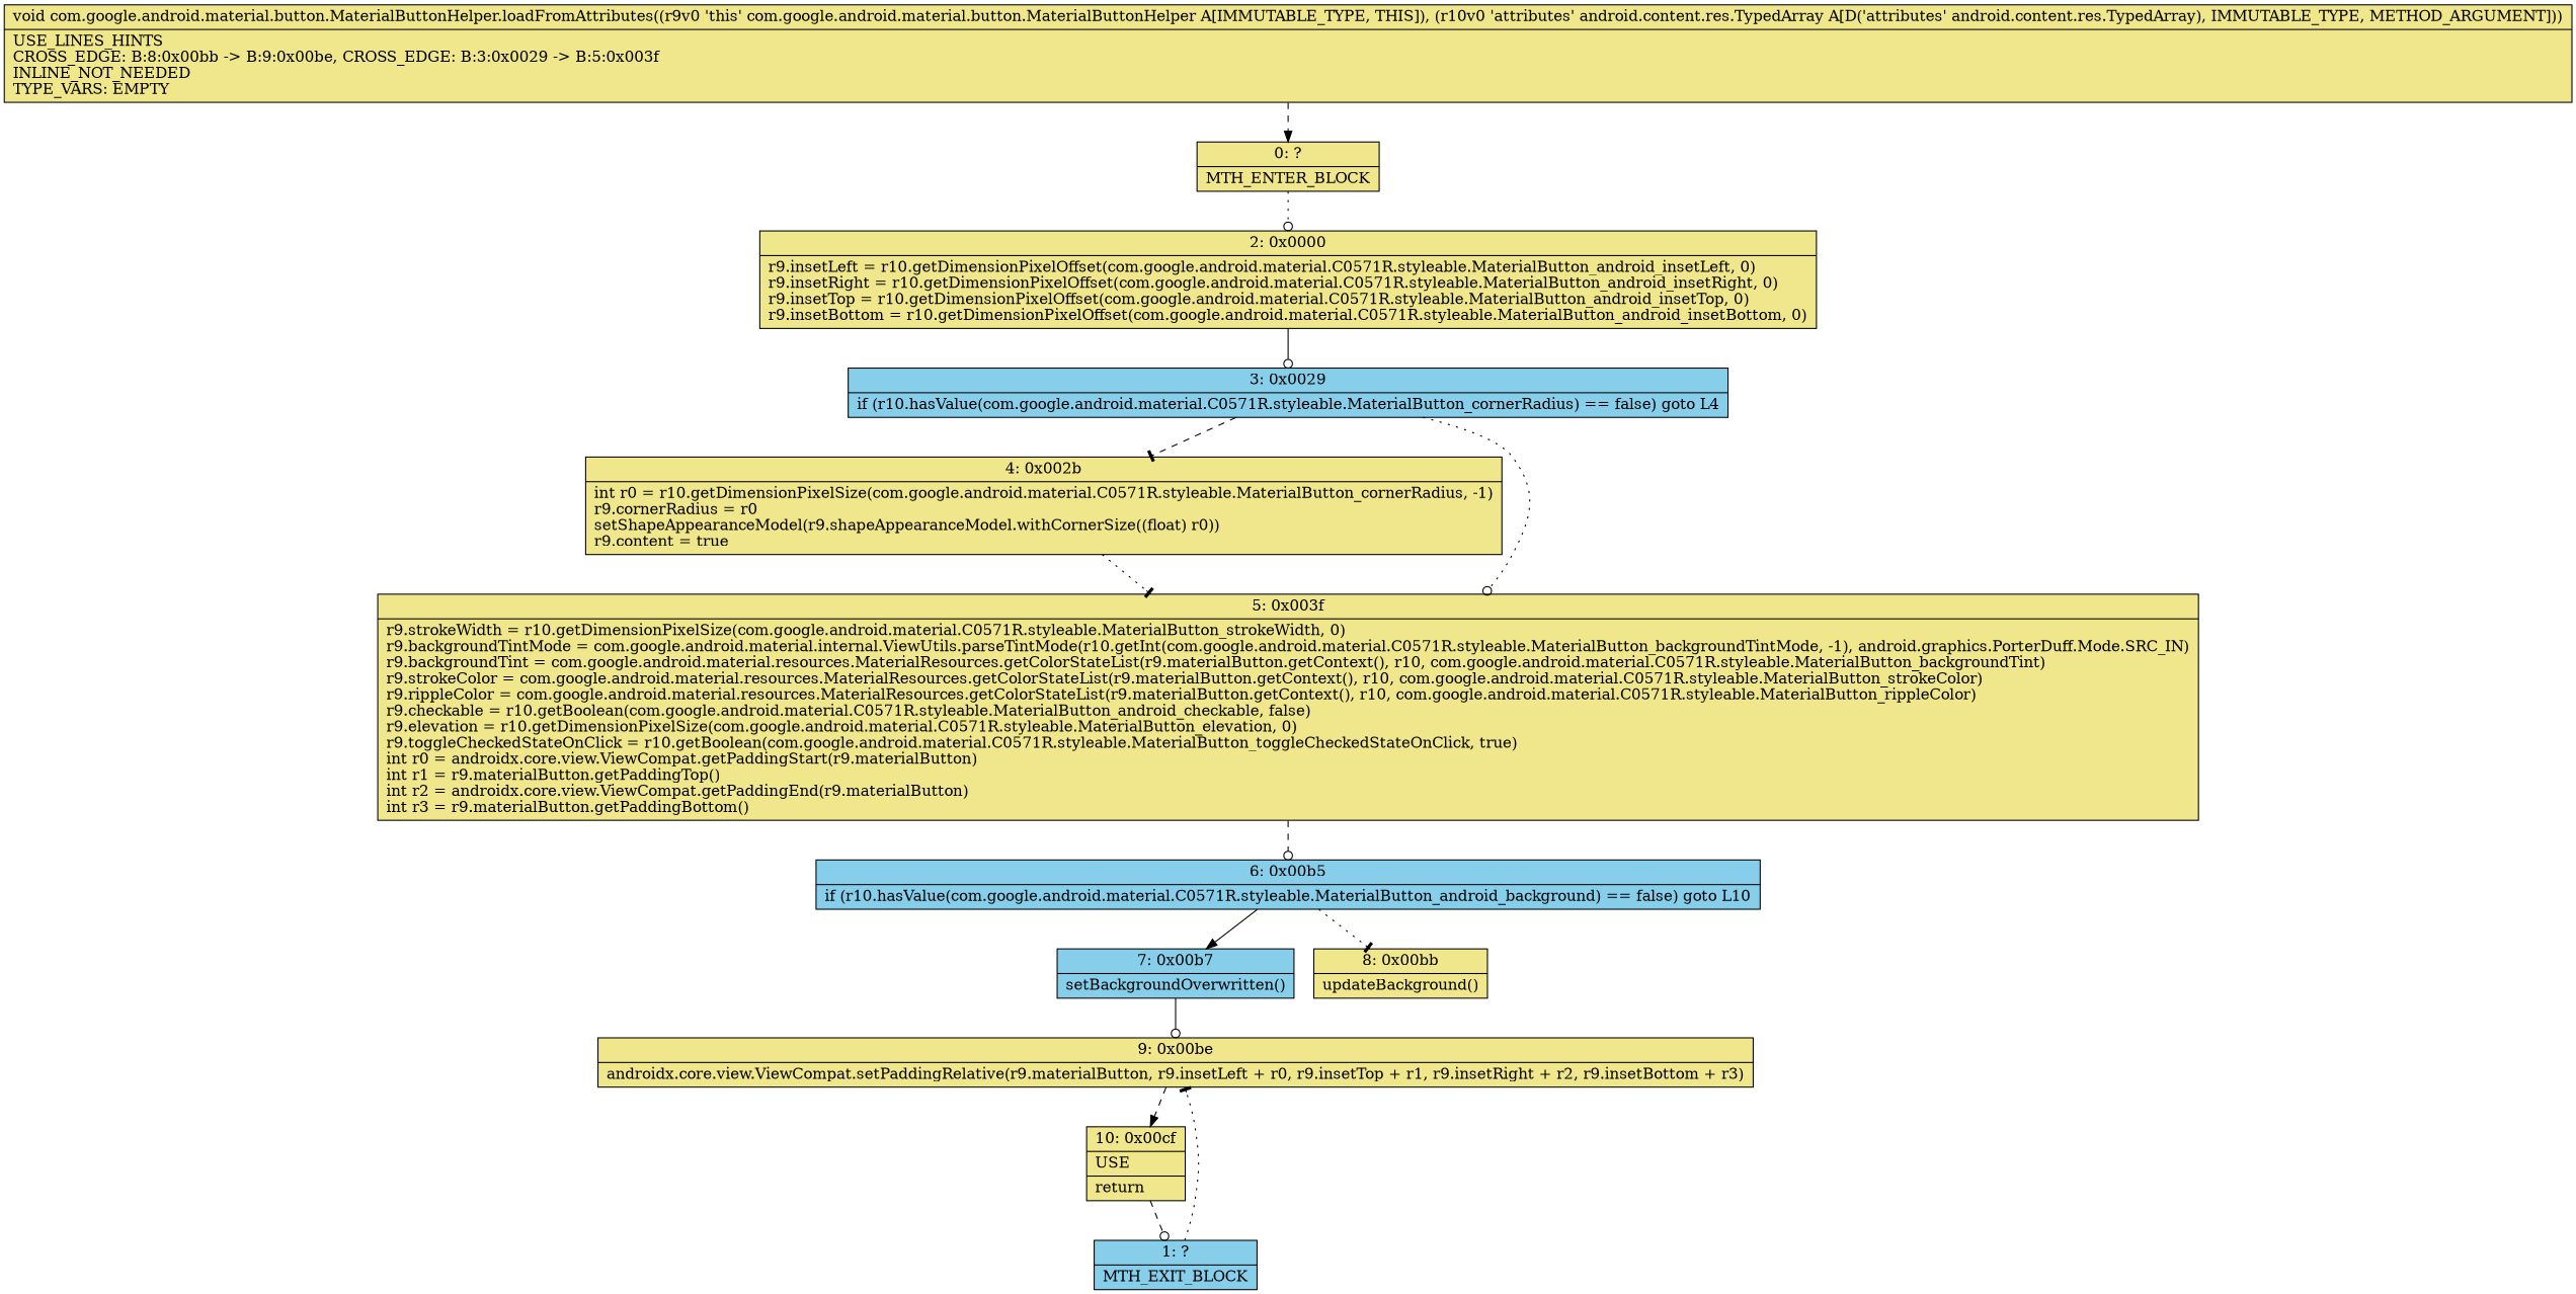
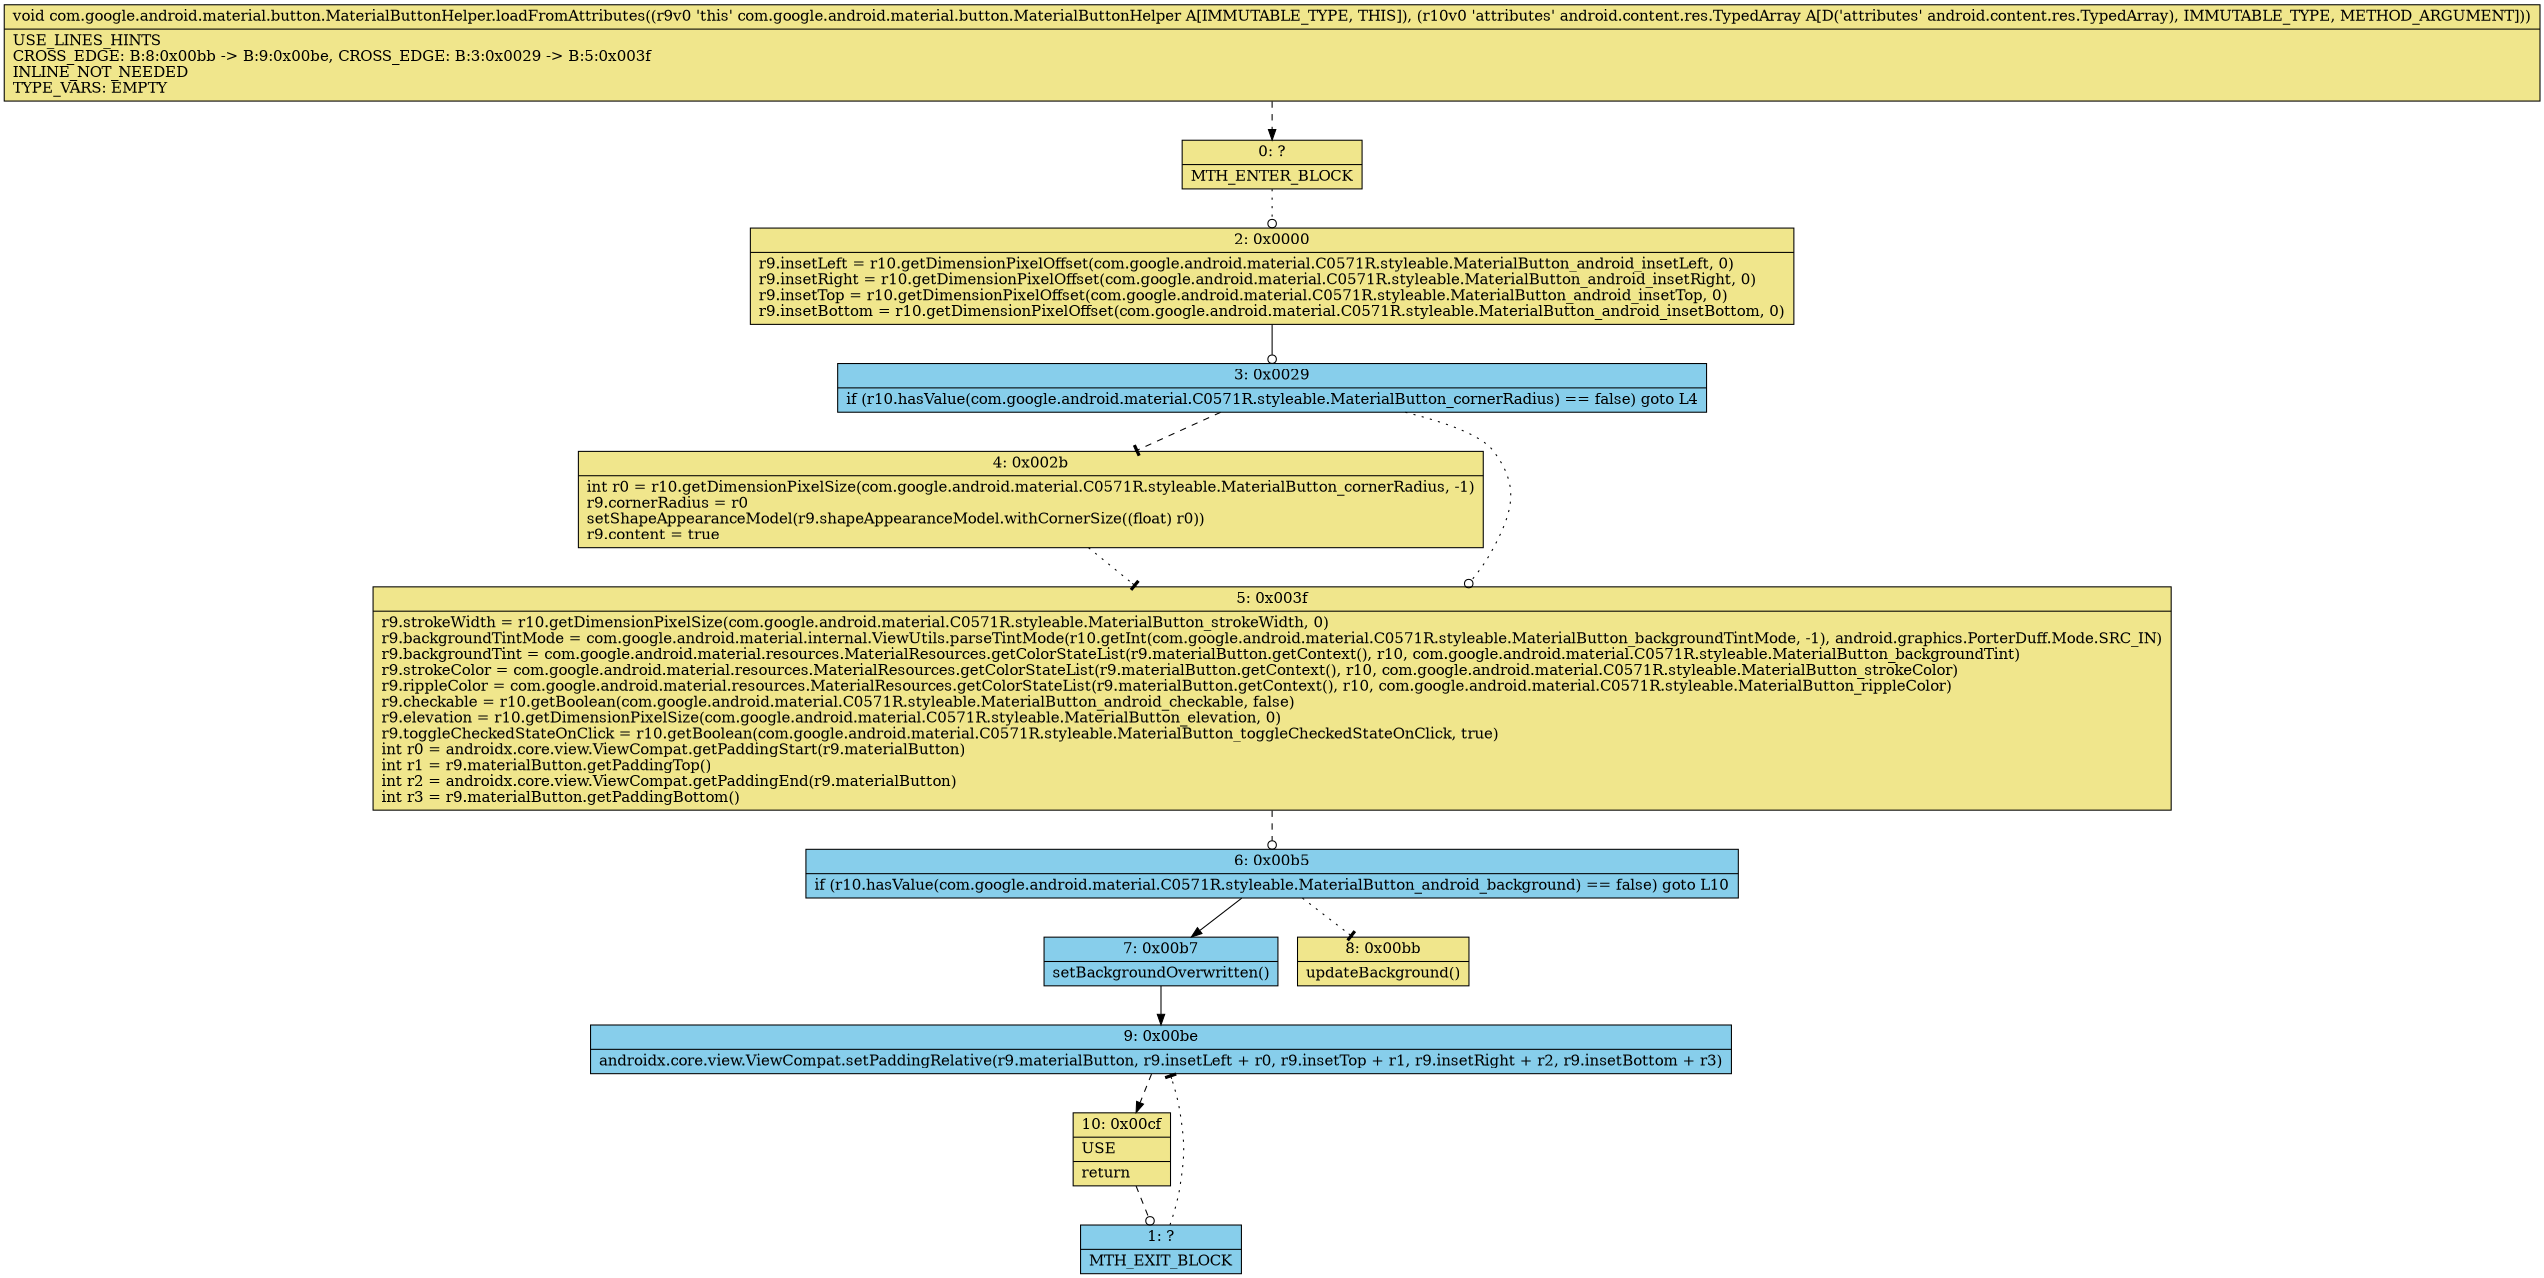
  digraph {
    node [fillcolor=khaki shape=record style=filled]
    edge [arrowhead=odot style=dotted]
    n1 [label="{0\:\ ?|MTH_ENTER_BLOCK\l}"]
    n2 [label="{2\:\ 0x0000|r9.insetLeft = r10.getDimensionPixelOffset(com.google.android.material.C0571R.styleable.MaterialButton_android_insetLeft, 0)\lr9.insetRight = r10.getDimensionPixelOffset(com.google.android.material.C0571R.styleable.MaterialButton_android_insetRight, 0)\lr9.insetTop = r10.getDimensionPixelOffset(com.google.android.material.C0571R.styleable.MaterialButton_android_insetTop, 0)\lr9.insetBottom = r10.getDimensionPixelOffset(com.google.android.material.C0571R.styleable.MaterialButton_android_insetBottom, 0)\l}"]
    n3 [fillcolor=skyblue label="{3\:\ 0x0029|if (r10.hasValue(com.google.android.material.C0571R.styleable.MaterialButton_cornerRadius) == false) goto L4\l}"]
    n4 [label="{4\:\ 0x002b|int r0 = r10.getDimensionPixelSize(com.google.android.material.C0571R.styleable.MaterialButton_cornerRadius, \-1)\lr9.cornerRadius = r0\lsetShapeAppearanceModel(r9.shapeAppearanceModel.withCornerSize((float) r0))\lr9.content = true\l}"]
    n5 [label="{5\:\ 0x003f|r9.strokeWidth = r10.getDimensionPixelSize(com.google.android.material.C0571R.styleable.MaterialButton_strokeWidth, 0)\lr9.backgroundTintMode = com.google.android.material.internal.ViewUtils.parseTintMode(r10.getInt(com.google.android.material.C0571R.styleable.MaterialButton_backgroundTintMode, \-1), android.graphics.PorterDuff.Mode.SRC_IN)\lr9.backgroundTint = com.google.android.material.resources.MaterialResources.getColorStateList(r9.materialButton.getContext(), r10, com.google.android.material.C0571R.styleable.MaterialButton_backgroundTint)\lr9.strokeColor = com.google.android.material.resources.MaterialResources.getColorStateList(r9.materialButton.getContext(), r10, com.google.android.material.C0571R.styleable.MaterialButton_strokeColor)\lr9.rippleColor = com.google.android.material.resources.MaterialResources.getColorStateList(r9.materialButton.getContext(), r10, com.google.android.material.C0571R.styleable.MaterialButton_rippleColor)\lr9.checkable = r10.getBoolean(com.google.android.material.C0571R.styleable.MaterialButton_android_checkable, false)\lr9.elevation = r10.getDimensionPixelSize(com.google.android.material.C0571R.styleable.MaterialButton_elevation, 0)\lr9.toggleCheckedStateOnClick = r10.getBoolean(com.google.android.material.C0571R.styleable.MaterialButton_toggleCheckedStateOnClick, true)\lint r0 = androidx.core.view.ViewCompat.getPaddingStart(r9.materialButton)\lint r1 = r9.materialButton.getPaddingTop()\lint r2 = androidx.core.view.ViewCompat.getPaddingEnd(r9.materialButton)\lint r3 = r9.materialButton.getPaddingBottom()\l}"]
    n6 [fillcolor=skyblue label="{6\:\ 0x00b5|if (r10.hasValue(com.google.android.material.C0571R.styleable.MaterialButton_android_background) == false) goto L10\l}"]
    n7 [fillcolor=skyblue label="{7\:\ 0x00b7|setBackgroundOverwritten()\l}"]
    n8 [label="{8\:\ 0x00bb|updateBackground()\l}"]
-   n9 [label="{9\:\ 0x00be|androidx.core.view.ViewCompat.setPaddingRelative(r9.materialButton, r9.insetLeft + r0, r9.insetTop + r1, r9.insetRight + r2, r9.insetBottom + r3)\l}"]
+   n9 [fillcolor=skyblue label="{9\:\ 0x00be|androidx.core.view.ViewCompat.setPaddingRelative(r9.materialButton, r9.insetLeft + r0, r9.insetTop + r1, r9.insetRight + r2, r9.insetBottom + r3)\l}"]
    n10 [label="{10\:\ 0x00cf|USE\l|return\l}"]
    n11 [fillcolor=skyblue label="{1\:\ ?|MTH_EXIT_BLOCK\l}"]
    n12 [label="{void com.google.android.material.button.MaterialButtonHelper.loadFromAttributes((r9v0 'this' com.google.android.material.button.MaterialButtonHelper A[IMMUTABLE_TYPE, THIS]), (r10v0 'attributes' android.content.res.TypedArray A[D('attributes' android.content.res.TypedArray), IMMUTABLE_TYPE, METHOD_ARGUMENT]))  | USE_LINES_HINTS\lCROSS_EDGE: B:8:0x00bb \-\> B:9:0x00be, CROSS_EDGE: B:3:0x0029 \-\> B:5:0x003f\lINLINE_NOT_NEEDED\lTYPE_VARS: EMPTY\l}"]
    n1 -> n2
    n2 -> n3 [style=solid]
    n3 -> n4 [arrowhead=tee style=dashed]
    n3 -> n5
    n4 -> n5 [arrowhead=tee]
    n5 -> n6 [style=dashed]
    n6 -> n7 [arrowhead=normal style=solid]
    n6 -> n8 [arrowhead=tee]
-   n7 -> n9 [style=solid]
+   n7 -> n9 [arrowhead=normal style=solid]
    n9 -> n10 [arrowhead=normal style=dashed]
    n10 -> n11 [style=dashed]
    n11 -> n9 [arrowhead=tee]
    n12 -> n1 [arrowhead=normal style=dashed]
  }
